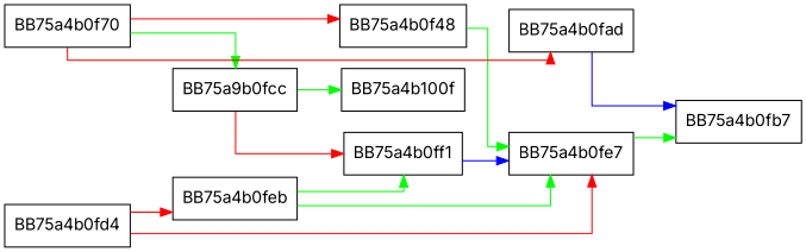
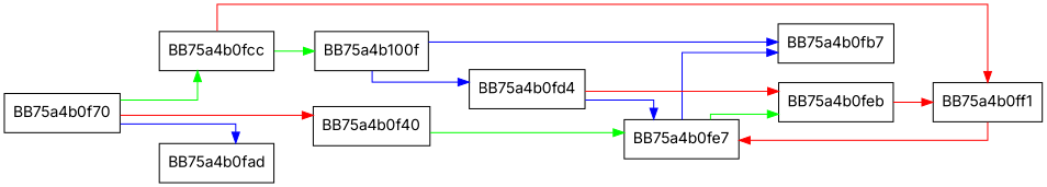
  digraph {
    fontname=Inter
    rankdir=LR
    splines=ortho
    node [fontname=Inter shape=box]
    edge [color=red fontname=Inter]
-   BB75a4b0f48
+   BB75a4b0f48 [label=BB75a4b0f40]
    BB75a4b0fe7
    BB75a4b0fb7
    BB75a4b0f70
-   BB75a4b0fcc [label=BB75a9b0fcc]
+   BB75a4b0fcc
    BB75a4b0fad
    BB75a4b100f
    BB75a4b0ff1
    BB75a4b0fd4
    BB75a4b0feb
    BB75a4b0f48 -> BB75a4b0fe7 [color=green]
-   BB75a4b0fe7 -> BB75a4b0fb7 [color=green]
+   BB75a4b0fe7 -> BB75a4b0fb7 [color=blue]
    BB75a4b0f70 -> BB75a4b0f48
    BB75a4b0f70 -> BB75a4b0fcc [color=green]
-   BB75a4b0f70 -> BB75a4b0fad
+   BB75a4b0f70 -> BB75a4b0fad [color=blue]
    BB75a4b0fcc -> BB75a4b100f [color=green]
    BB75a4b0fcc -> BB75a4b0ff1
-   BB75a4b0fad -> BB75a4b0fb7 [color=blue]
-   BB75a4b0ff1 -> BB75a4b0fe7 [color=blue]
-   BB75a4b0fd4 -> BB75a4b0fe7
+   BB75a4b100f -> BB75a4b0fb7 [color=blue]
+   BB75a4b100f -> BB75a4b0fd4 [color=blue]
+   BB75a4b0ff1 -> BB75a4b0fe7
+   BB75a4b0fd4 -> BB75a4b0fe7 [color=blue]
    BB75a4b0fd4 -> BB75a4b0feb
-   BB75a4b0feb -> BB75a4b0fe7 [color=green]
-   BB75a4b0feb -> BB75a4b0ff1 [color=green]
+   BB75a4b0fe7 -> BB75a4b0feb [color=green]
+   BB75a4b0feb -> BB75a4b0ff1
  }
